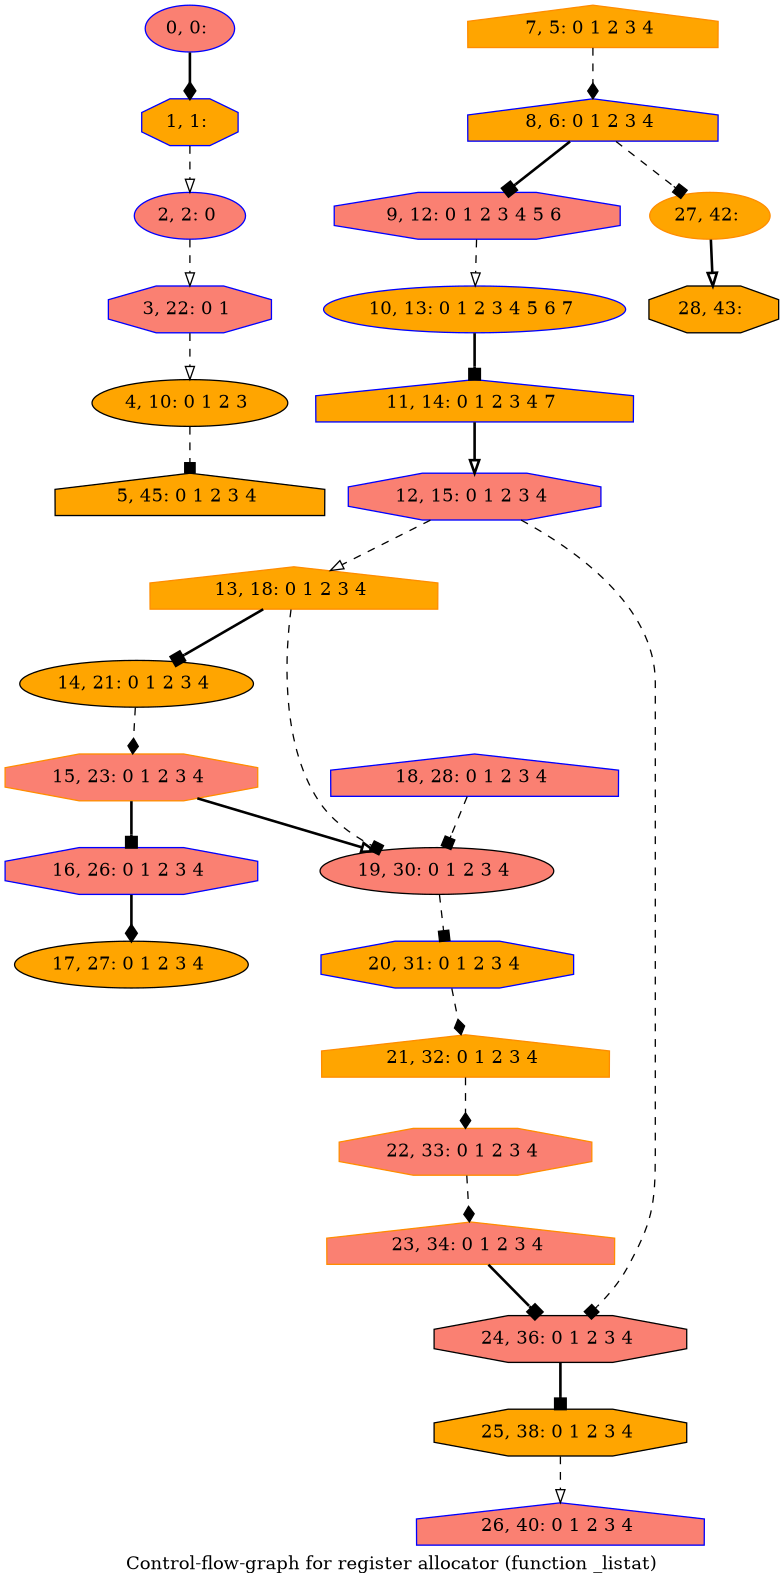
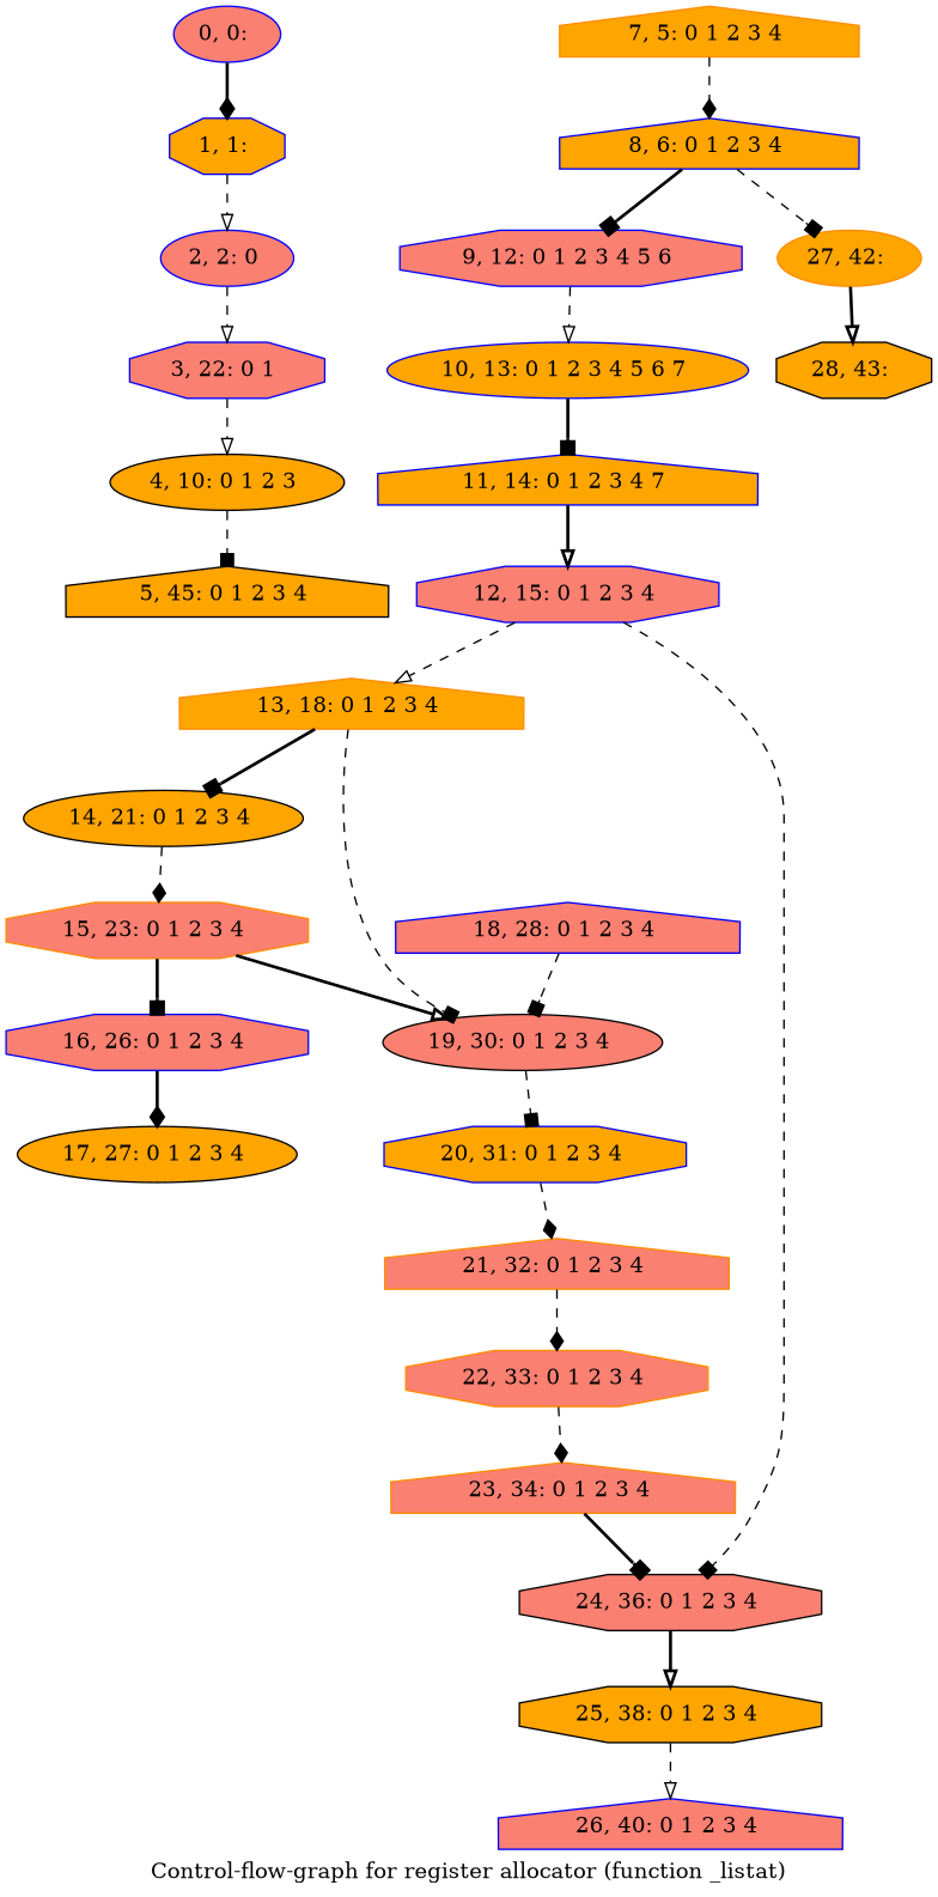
  digraph {
    label="Control-flow-graph for register allocator (function _listat)"
    node [color=blue fillcolor=orange shape=octagon style=filled]
    edge [arrowhead=box style=dashed]
    n1 [fillcolor=salmon label="0, 0: " shape=ellipse]
    n2 [label="1, 1: "]
    n3 [fillcolor=salmon label="2, 2: 0 " shape=ellipse]
    n4 [fillcolor=salmon label="3, 22: 0 1 "]
    n5 [color=black label="4, 10: 0 1 2 3 " shape=ellipse]
    n6 [color=black label="5, 45: 0 1 2 3 4 " shape=house]
    n7 [color=darkorange label="7, 5: 0 1 2 3 4 " shape=house]
    n8 [label="8, 6: 0 1 2 3 4 " shape=house]
    n9 [fillcolor=salmon label="9, 12: 0 1 2 3 4 5 6 "]
    n10 [color=darkorange label="27, 42: " shape=ellipse]
    n11 [label="10, 13: 0 1 2 3 4 5 6 7 " shape=ellipse]
    n12 [color=black label="28, 43: "]
    n13 [label="11, 14: 0 1 2 3 4 7 " shape=house]
    n14 [fillcolor=salmon label="12, 15: 0 1 2 3 4 "]
    n15 [color=darkorange label="13, 18: 0 1 2 3 4 " shape=house]
    n16 [color=black fillcolor=salmon label="24, 36: 0 1 2 3 4 "]
    n17 [color=black label="14, 21: 0 1 2 3 4 " shape=ellipse]
    n18 [color=black fillcolor=salmon label="19, 30: 0 1 2 3 4 " shape=ellipse]
    n19 [color=black label="25, 38: 0 1 2 3 4 "]
    n20 [color=darkorange fillcolor=salmon label="15, 23: 0 1 2 3 4 "]
    n21 [label="20, 31: 0 1 2 3 4 "]
    n22 [fillcolor=salmon label="16, 26: 0 1 2 3 4 "]
    n23 [color=black label="17, 27: 0 1 2 3 4 " shape=ellipse]
    n24 [fillcolor=salmon label="18, 28: 0 1 2 3 4 " shape=house]
-   n25 [color=darkorange label="21, 32: 0 1 2 3 4 " shape=house]
+   n25 [color=darkorange fillcolor=salmon label="21, 32: 0 1 2 3 4 " shape=house]
    n26 [color=darkorange fillcolor=salmon label="22, 33: 0 1 2 3 4 "]
    n27 [color=darkorange fillcolor=salmon label="23, 34: 0 1 2 3 4 " shape=house]
    n28 [fillcolor=salmon label="26, 40: 0 1 2 3 4 " shape=house]
    n1 -> n2 [arrowhead=diamond style=bold]
    n2 -> n3 [arrowhead=onormal]
    n3 -> n4 [arrowhead=onormal]
    n4 -> n5 [arrowhead=onormal]
    n5 -> n6
    n7 -> n8 [arrowhead=diamond]
    n8 -> n9 [style=bold]
    n8 -> n10
    n9 -> n11 [arrowhead=onormal]
    n10 -> n12 [arrowhead=onormal style=bold]
    n11 -> n13 [style=bold]
    n13 -> n14 [arrowhead=onormal style=bold]
    n14 -> n15 [arrowhead=onormal]
    n14 -> n16
    n15 -> n17 [style=bold]
    n15 -> n18
-   n16 -> n19 [style=bold]
+   n16 -> n19 [arrowhead=onormal style=bold]
    n17 -> n20 [arrowhead=diamond]
    n18 -> n21
    n19 -> n28 [arrowhead=onormal]
    n20 -> n18 [arrowhead=onormal style=bold]
    n20 -> n22 [style=bold]
    n21 -> n25 [arrowhead=diamond]
    n22 -> n23 [arrowhead=diamond style=bold]
    n24 -> n18
    n25 -> n26 [arrowhead=diamond]
    n26 -> n27 [arrowhead=diamond]
    n27 -> n16 [style=bold]
  }
